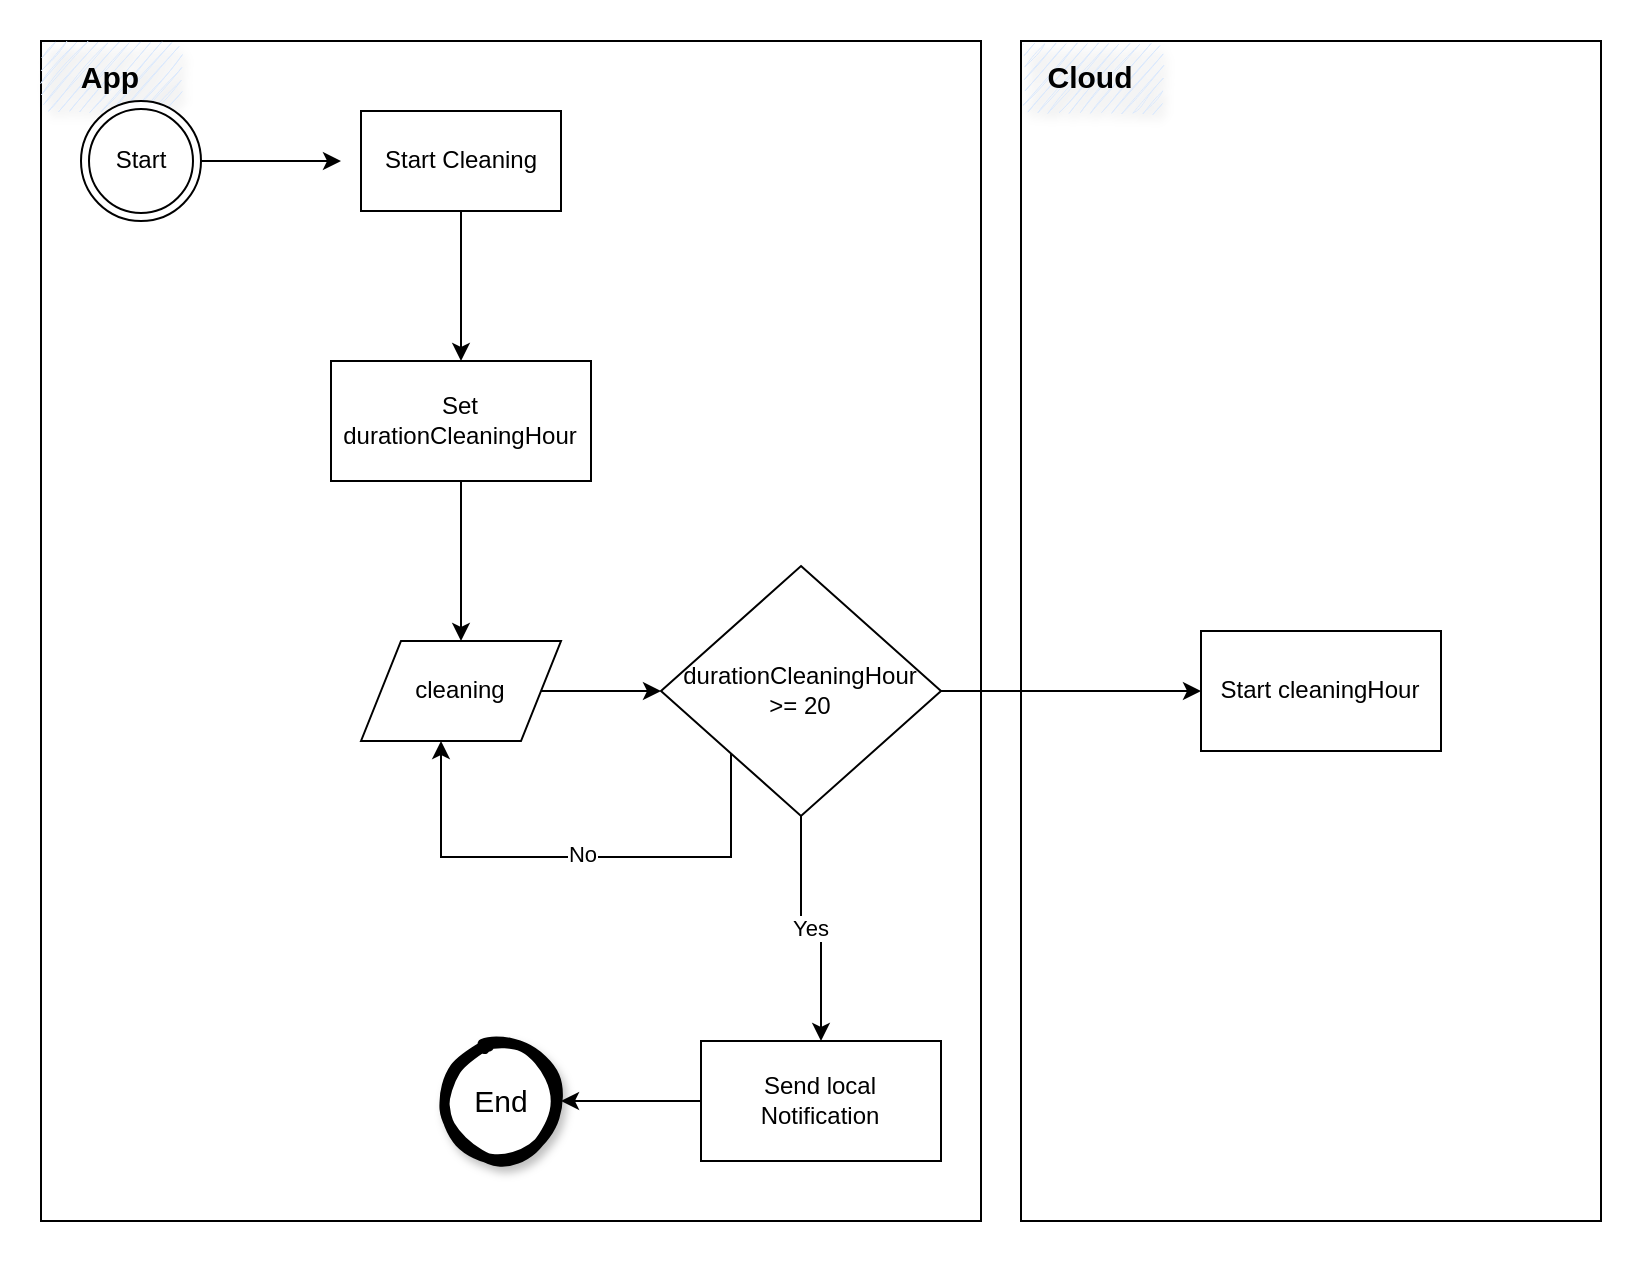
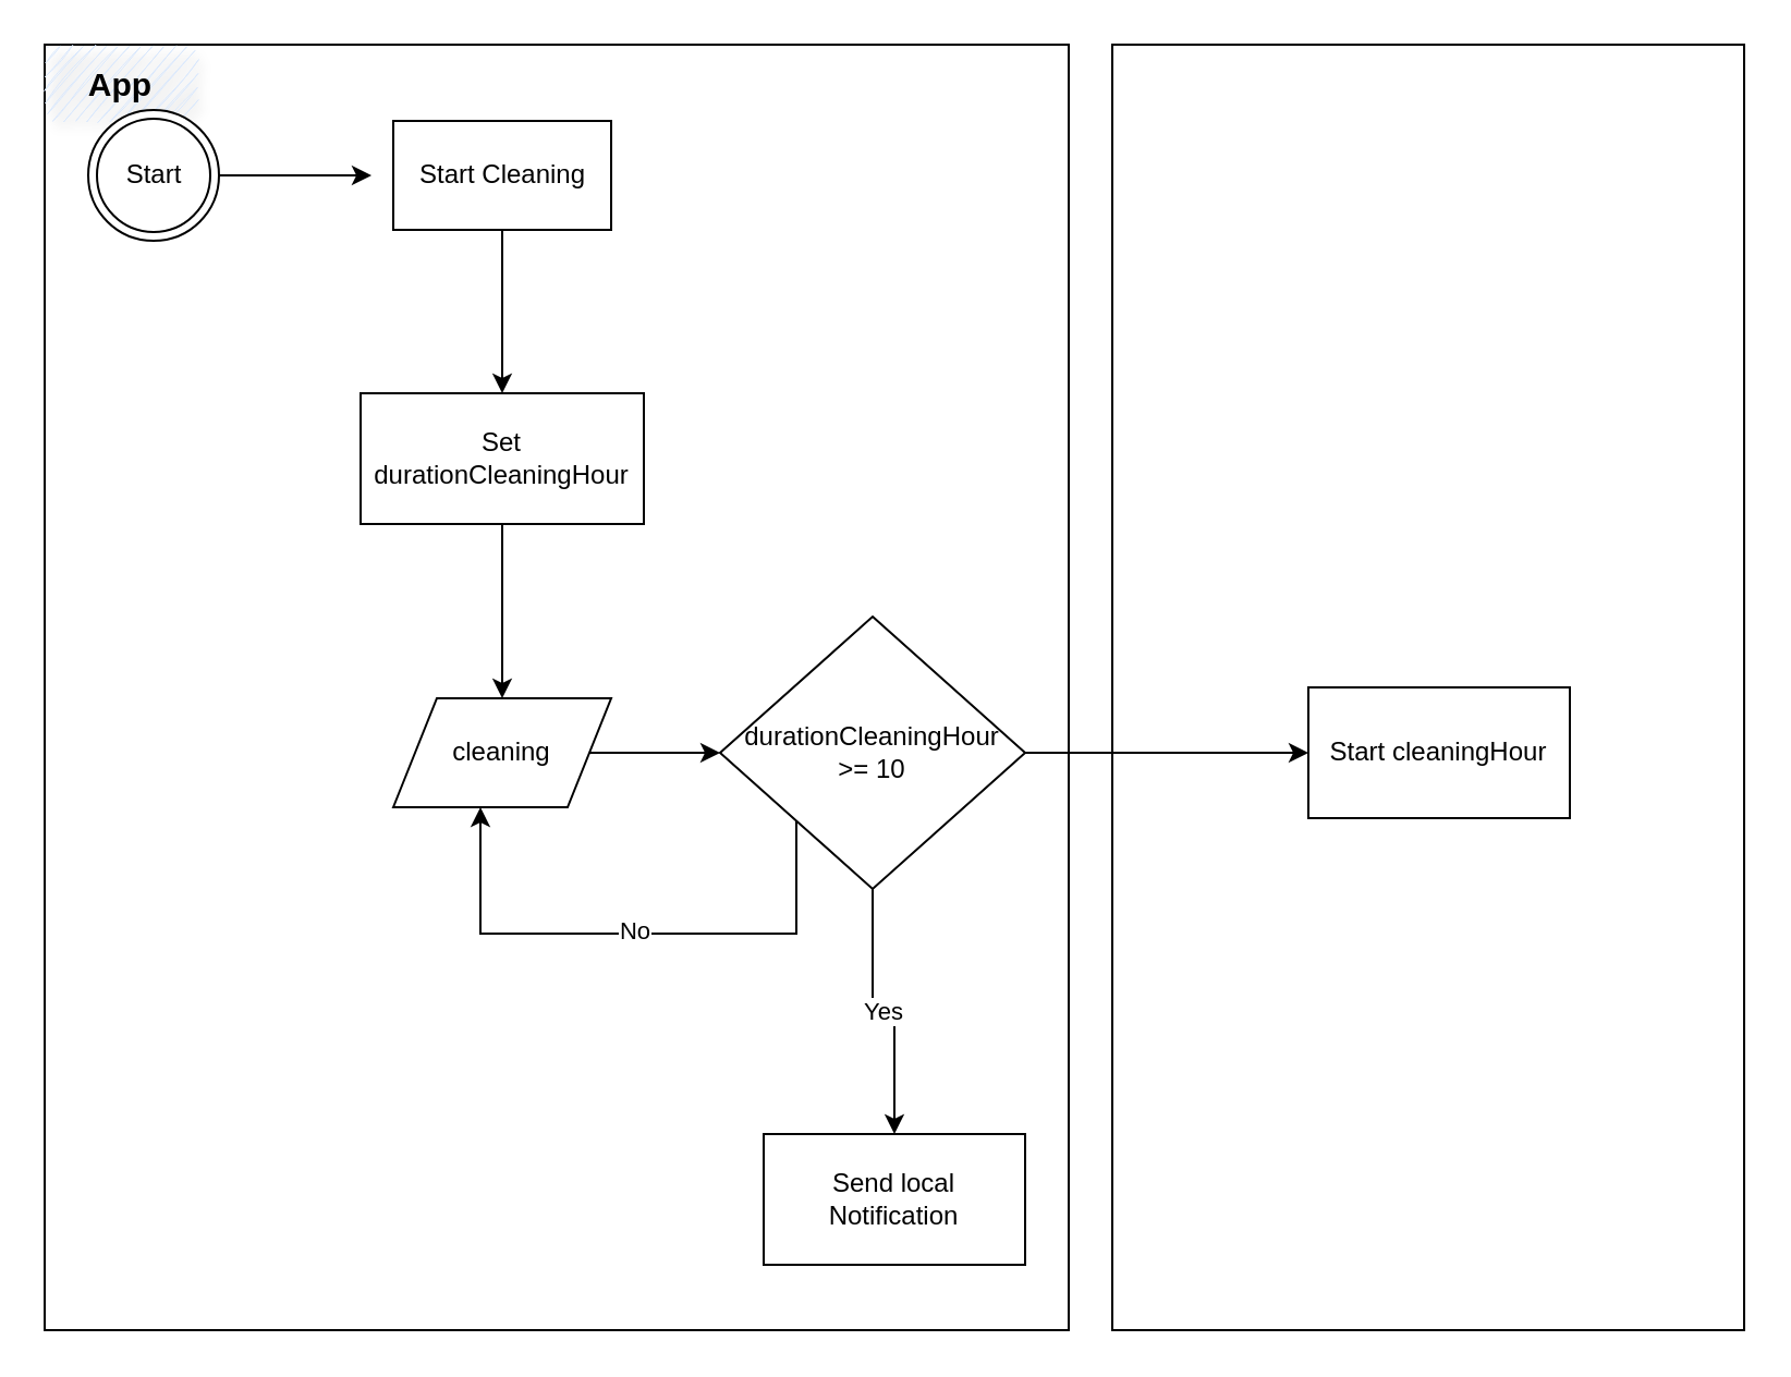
  <mxCell id="0" />
  <mxCell id="1" parent="0" />
  <mxCell id="2" value="" style="group" vertex="1" connectable="0" parent="1"><mxGeometry x="20" y="20" width="470" height="590" as="geometry" /></mxCell>
  <mxCell id="3" value="" style="rounded=0;whiteSpace=wrap;html=1;" vertex="1" parent="2"><mxGeometry width="470" height="590" as="geometry" /></mxCell>
  <mxCell id="4" value="App" style="text;html=1;fillColor=#dae8fc;align=center;verticalAlign=middle;whiteSpace=wrap;rounded=1;shadow=1;sketch=1;glass=0;fontStyle=1;horizontal=1;fontSize=15;" vertex="1" parent="2"><mxGeometry width="70" height="35" as="geometry" /></mxCell>
- <mxCell id="5" value="End" style="shape=ellipse;html=1;dashed=0;whitespace=wrap;aspect=fixed;strokeWidth=5;perimeter=ellipsePerimeter;rounded=1;shadow=1;glass=0;sketch=1;fontSize=15;align=center;" vertex="1" parent="2"><mxGeometry x="200" y="500" width="60" height="60" as="geometry" /></mxCell>
  <mxCell id="6" style="edgeStyle=orthogonalEdgeStyle;rounded=0;orthogonalLoop=1;jettySize=auto;html=1;" edge="1" parent="1" source="7"><mxGeometry relative="1" as="geometry"><mxPoint x="170" y="80" as="targetPoint" /></mxGeometry></mxCell>
  <mxCell id="7" value="Start" style="ellipse;shape=doubleEllipse;html=1;dashed=0;whitespace=wrap;aspect=fixed;" vertex="1" parent="1"><mxGeometry x="40" y="50" width="60" height="60" as="geometry" /></mxCell>
  <mxCell id="8" value="" style="edgeStyle=orthogonalEdgeStyle;rounded=0;orthogonalLoop=1;jettySize=auto;html=1;" edge="1" parent="1" source="9" target="11"><mxGeometry relative="1" as="geometry" /></mxCell>
  <mxCell id="9" value="Start Cleaning" style="html=1;dashed=0;whitespace=wrap;" vertex="1" parent="1"><mxGeometry x="180" y="55" width="100" height="50" as="geometry" /></mxCell>
  <mxCell id="10" value="" style="edgeStyle=orthogonalEdgeStyle;rounded=0;orthogonalLoop=1;jettySize=auto;html=1;" edge="1" parent="1" source="11"><mxGeometry relative="1" as="geometry"><mxPoint x="230" y="320" as="targetPoint" /></mxGeometry></mxCell>
  <mxCell id="11" value="Set durationCleaningHour" style="whiteSpace=wrap;html=1;dashed=0;" vertex="1" parent="1"><mxGeometry x="165" y="180" width="130" height="60" as="geometry" /></mxCell>
  <mxCell id="12" value="" style="edgeStyle=orthogonalEdgeStyle;rounded=0;orthogonalLoop=1;jettySize=auto;html=1;" edge="1" parent="1" source="13" target="17"><mxGeometry relative="1" as="geometry" /></mxCell>
  <mxCell id="13" value="cleaning" style="shape=parallelogram;perimeter=parallelogramPerimeter;whiteSpace=wrap;html=1;dashed=0;" vertex="1" parent="1"><mxGeometry x="180" y="320" width="100" height="50" as="geometry" /></mxCell>
  <mxCell id="14" value="Yes" style="edgeStyle=orthogonalEdgeStyle;rounded=0;orthogonalLoop=1;jettySize=auto;html=1;" edge="1" parent="1" source="17" target="19"><mxGeometry relative="1" as="geometry" /></mxCell>
  <mxCell id="15" style="edgeStyle=orthogonalEdgeStyle;rounded=0;orthogonalLoop=1;jettySize=auto;html=1;exitX=0;exitY=1;exitDx=0;exitDy=0;entryX=0.4;entryY=1;entryDx=0;entryDy=0;entryPerimeter=0;" edge="1" parent="1" source="17" target="13"><mxGeometry relative="1" as="geometry"><Array as="points"><mxPoint x="365" y="428" /><mxPoint x="220" y="428" /></Array></mxGeometry></mxCell>
  <mxCell id="16" value="No" style="edgeLabel;html=1;align=center;verticalAlign=middle;resizable=0;points=[];" vertex="1" connectable="0" parent="15"><mxGeometry x="-0.013" y="-2" relative="1" as="geometry"><mxPoint as="offset" /></mxGeometry></mxCell>
- <mxCell id="17" value="durationCleaningHour&lt;br&gt;&amp;gt;= 20" style="rhombus;whiteSpace=wrap;html=1;dashed=0;" vertex="1" parent="1"><mxGeometry x="330" y="282.5" width="140" height="125" as="geometry" /></mxCell>
- <mxCell id="18" style="edgeStyle=orthogonalEdgeStyle;rounded=0;orthogonalLoop=1;jettySize=auto;html=1;entryX=1;entryY=0.5;entryDx=0;entryDy=0;fontSize=15;" edge="1" parent="1" source="19" target="5"><mxGeometry relative="1" as="geometry" /></mxCell>
+ <mxCell id="17" value="durationCleaningHour&lt;br&gt;&amp;gt;= 10" style="rhombus;whiteSpace=wrap;html=1;dashed=0;" vertex="1" parent="1"><mxGeometry x="330" y="282.5" width="140" height="125" as="geometry" /></mxCell>
  <mxCell id="19" value="Send local Notification" style="whiteSpace=wrap;html=1;dashed=0;" vertex="1" parent="1"><mxGeometry x="350" y="520" width="120" height="60" as="geometry" /></mxCell>
  <mxCell id="20" value="" style="group" vertex="1" connectable="0" parent="1"><mxGeometry x="510" y="20" width="290" height="590" as="geometry" /></mxCell>
  <mxCell id="21" value="" style="rounded=0;whiteSpace=wrap;html=1;" vertex="1" parent="20"><mxGeometry width="290" height="590" as="geometry" /></mxCell>
- <mxCell id="22" value="Cloud" style="text;html=1;fillColor=#dae8fc;align=center;verticalAlign=middle;whiteSpace=wrap;rounded=1;shadow=1;sketch=1;glass=0;fontStyle=1;horizontal=1;fontSize=15;" vertex="1" parent="20"><mxGeometry width="70" height="35.913" as="geometry" /></mxCell>
  <mxCell id="23" value="" style="edgeStyle=orthogonalEdgeStyle;rounded=0;orthogonalLoop=1;jettySize=auto;html=1;" edge="1" parent="1" source="17" target="24"><mxGeometry relative="1" as="geometry" /></mxCell>
  <mxCell id="24" value="Start cleaningHour" style="whiteSpace=wrap;html=1;dashed=0;" vertex="1" parent="1"><mxGeometry x="600" y="315" width="120" height="60" as="geometry" /></mxCell>
